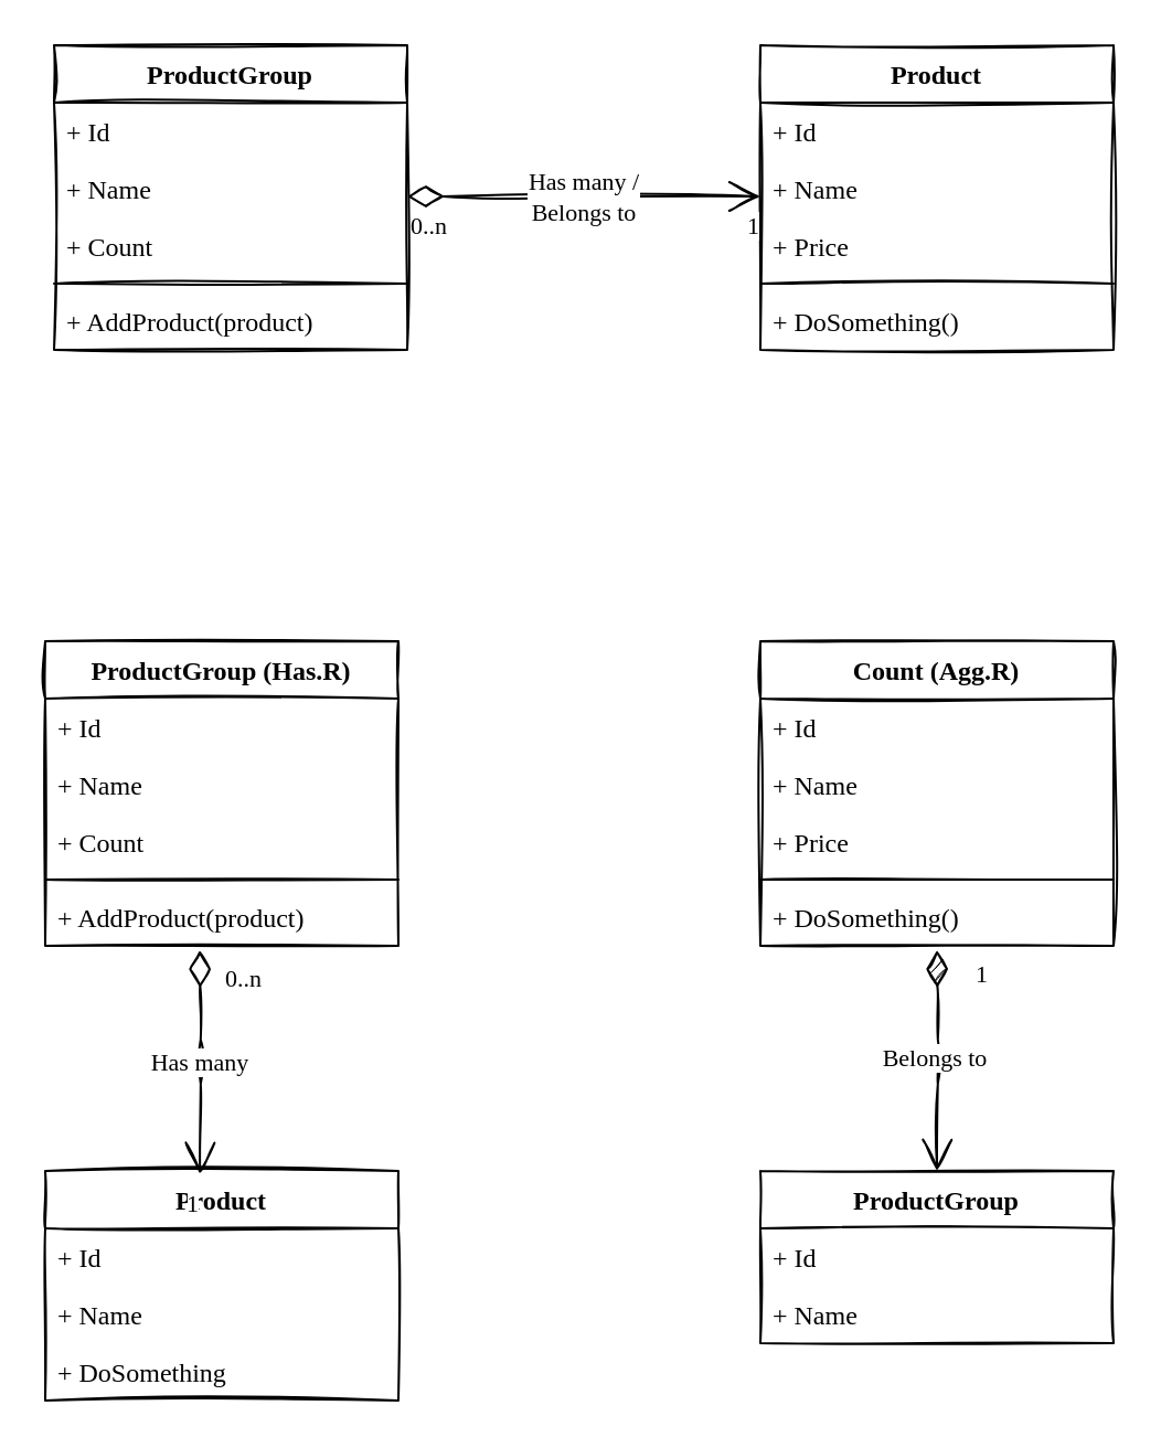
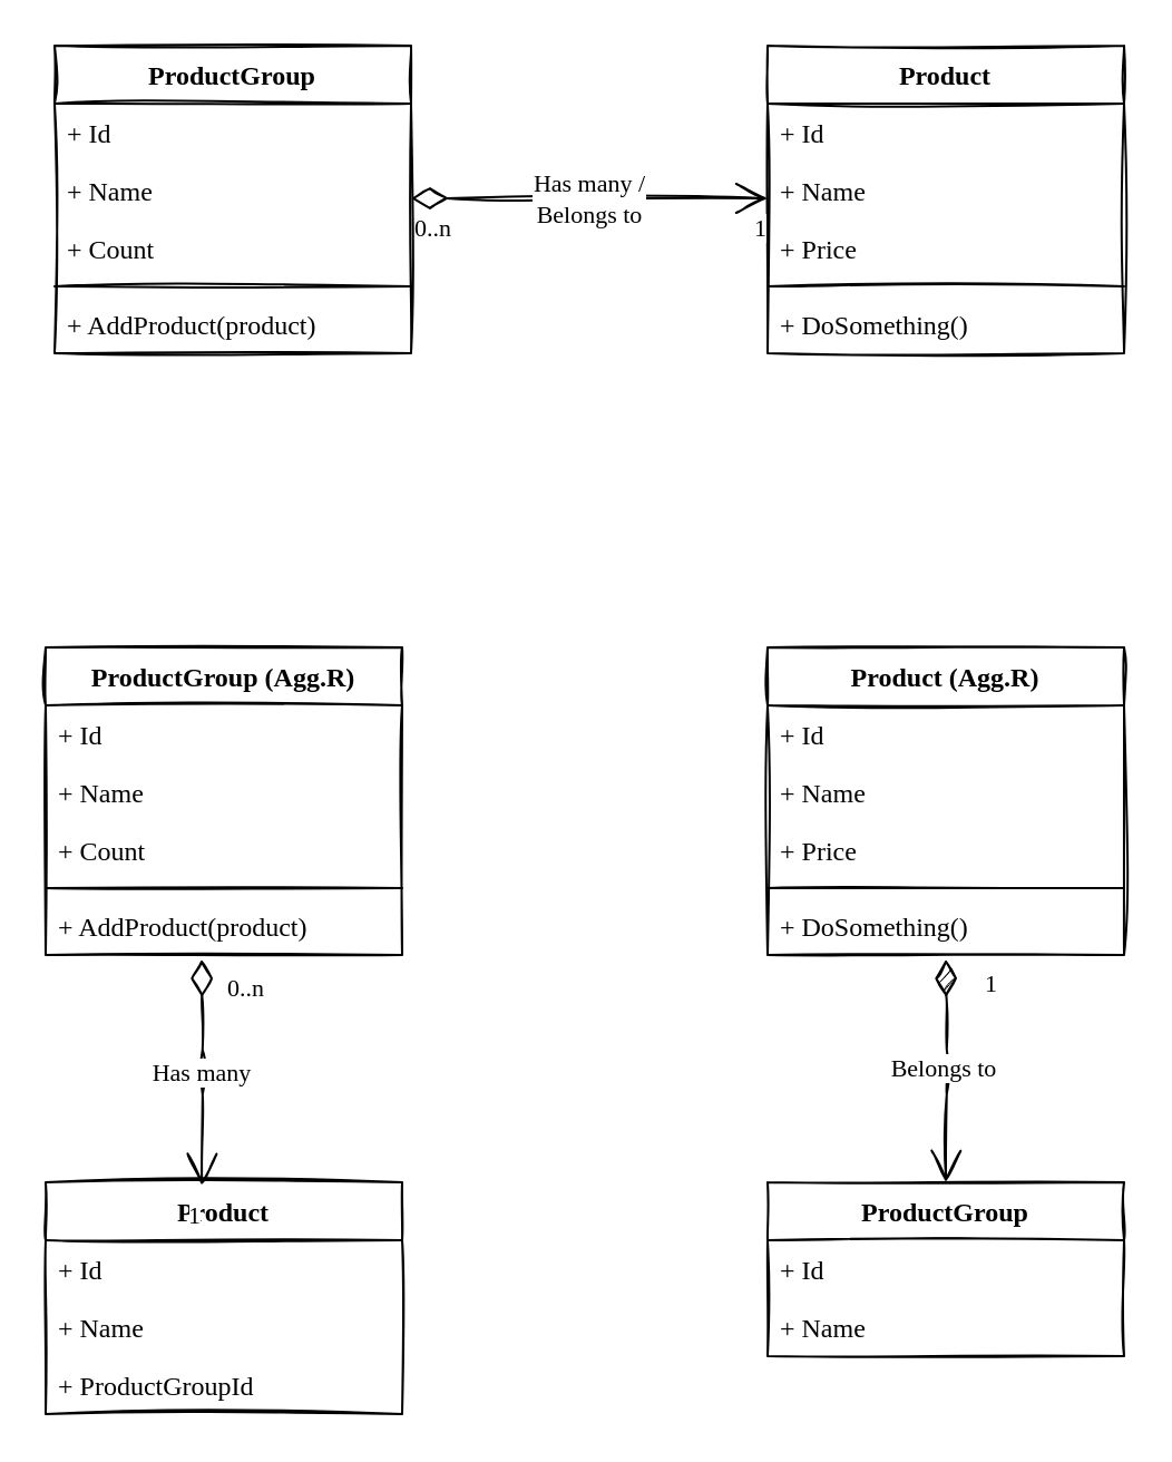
  <mxCell id="0" />
  <mxCell id="1" parent="0" />
  <mxCell id="2" value="" style="group" vertex="1" connectable="0" parent="1"><mxGeometry x="24" y="20" width="480" height="138" as="geometry" /></mxCell>
  <mxCell id="3" value="Product" style="swimlane;fontStyle=1;align=center;verticalAlign=top;childLayout=stackLayout;horizontal=1;startSize=26;horizontalStack=0;resizeParent=1;resizeParentMax=0;resizeLast=0;collapsible=1;marginBottom=0;sketch=1;fontFamily=Comic Sans MS;" vertex="1" parent="2"><mxGeometry x="320" width="160" height="138" as="geometry" /></mxCell>
  <mxCell id="4" value="+ Id" style="text;strokeColor=none;fillColor=none;align=left;verticalAlign=top;spacingLeft=4;spacingRight=4;overflow=hidden;rotatable=0;points=[[0,0.5],[1,0.5]];portConstraint=eastwest;sketch=1;fontFamily=Comic Sans MS;" vertex="1" parent="3"><mxGeometry y="26" width="160" height="26" as="geometry" /></mxCell>
  <mxCell id="5" value="+ Name" style="text;strokeColor=none;fillColor=none;align=left;verticalAlign=top;spacingLeft=4;spacingRight=4;overflow=hidden;rotatable=0;points=[[0,0.5],[1,0.5]];portConstraint=eastwest;sketch=1;fontFamily=Comic Sans MS;" vertex="1" parent="3"><mxGeometry y="52" width="160" height="26" as="geometry" /></mxCell>
  <mxCell id="6" value="+ Price" style="text;strokeColor=none;fillColor=none;align=left;verticalAlign=top;spacingLeft=4;spacingRight=4;overflow=hidden;rotatable=0;points=[[0,0.5],[1,0.5]];portConstraint=eastwest;sketch=1;fontFamily=Comic Sans MS;" vertex="1" parent="3"><mxGeometry y="78" width="160" height="26" as="geometry" /></mxCell>
  <mxCell id="7" value="" style="line;strokeWidth=1;fillColor=none;align=left;verticalAlign=middle;spacingTop=-1;spacingLeft=3;spacingRight=3;rotatable=0;labelPosition=right;points=[];portConstraint=eastwest;sketch=1;fontFamily=Comic Sans MS;" vertex="1" parent="3"><mxGeometry y="104" width="160" height="8" as="geometry" /></mxCell>
  <mxCell id="8" value="+ DoSomething()" style="text;strokeColor=none;fillColor=none;align=left;verticalAlign=top;spacingLeft=4;spacingRight=4;overflow=hidden;rotatable=0;points=[[0,0.5],[1,0.5]];portConstraint=eastwest;sketch=1;fontFamily=Comic Sans MS;" vertex="1" parent="3"><mxGeometry y="112" width="160" height="26" as="geometry" /></mxCell>
  <mxCell id="9" value="ProductGroup" style="swimlane;fontStyle=1;align=center;verticalAlign=top;childLayout=stackLayout;horizontal=1;startSize=26;horizontalStack=0;resizeParent=1;resizeParentMax=0;resizeLast=0;collapsible=1;marginBottom=0;sketch=1;fontFamily=Comic Sans MS;" vertex="1" parent="2"><mxGeometry width="160" height="138" as="geometry" /></mxCell>
  <mxCell id="10" value="+ Id" style="text;strokeColor=none;fillColor=none;align=left;verticalAlign=top;spacingLeft=4;spacingRight=4;overflow=hidden;rotatable=0;points=[[0,0.5],[1,0.5]];portConstraint=eastwest;sketch=1;fontFamily=Comic Sans MS;" vertex="1" parent="9"><mxGeometry y="26" width="160" height="26" as="geometry" /></mxCell>
  <mxCell id="11" value="+ Name" style="text;strokeColor=none;fillColor=none;align=left;verticalAlign=top;spacingLeft=4;spacingRight=4;overflow=hidden;rotatable=0;points=[[0,0.5],[1,0.5]];portConstraint=eastwest;sketch=1;fontFamily=Comic Sans MS;" vertex="1" parent="9"><mxGeometry y="52" width="160" height="26" as="geometry" /></mxCell>
  <mxCell id="12" value="+ Count" style="text;strokeColor=none;fillColor=none;align=left;verticalAlign=top;spacingLeft=4;spacingRight=4;overflow=hidden;rotatable=0;points=[[0,0.5],[1,0.5]];portConstraint=eastwest;sketch=1;fontFamily=Comic Sans MS;" vertex="1" parent="9"><mxGeometry y="78" width="160" height="26" as="geometry" /></mxCell>
  <mxCell id="13" value="" style="line;strokeWidth=1;fillColor=none;align=left;verticalAlign=middle;spacingTop=-1;spacingLeft=3;spacingRight=3;rotatable=0;labelPosition=right;points=[];portConstraint=eastwest;sketch=1;fontFamily=Comic Sans MS;" vertex="1" parent="9"><mxGeometry y="104" width="160" height="8" as="geometry" /></mxCell>
  <mxCell id="14" value="+ AddProduct(product)" style="text;strokeColor=none;fillColor=none;align=left;verticalAlign=top;spacingLeft=4;spacingRight=4;overflow=hidden;rotatable=0;points=[[0,0.5],[1,0.5]];portConstraint=eastwest;sketch=1;fontFamily=Comic Sans MS;" vertex="1" parent="9"><mxGeometry y="112" width="160" height="26" as="geometry" /></mxCell>
  <mxCell id="15" value="Has many /&lt;br&gt;Belongs to" style="endArrow=open;html=1;endSize=12;startArrow=diamondThin;startSize=14;startFill=0;edgeStyle=orthogonalEdgeStyle;sketch=1;fontFamily=Comic Sans MS;" edge="1" parent="2"><mxGeometry relative="1" as="geometry"><mxPoint x="160" y="68.5" as="sourcePoint" /><mxPoint x="320" y="68.5" as="targetPoint" /></mxGeometry></mxCell>
  <mxCell id="16" value="0..n" style="edgeLabel;resizable=0;html=1;align=left;verticalAlign=top;sketch=1;fontFamily=Comic Sans MS;" connectable="0" vertex="1" parent="15"><mxGeometry x="-1" relative="1" as="geometry" /></mxCell>
  <mxCell id="17" value="1" style="edgeLabel;resizable=0;html=1;align=right;verticalAlign=top;sketch=1;fontFamily=Comic Sans MS;" connectable="0" vertex="1" parent="15"><mxGeometry x="1" relative="1" as="geometry" /></mxCell>
  <mxCell id="18" value="" style="group" vertex="1" connectable="0" parent="1"><mxGeometry x="20" y="290" width="160" height="344" as="geometry" /></mxCell>
  <mxCell id="19" value="Product" style="swimlane;fontStyle=1;align=center;verticalAlign=top;childLayout=stackLayout;horizontal=1;startSize=26;horizontalStack=0;resizeParent=1;resizeParentMax=0;resizeLast=0;collapsible=1;marginBottom=0;sketch=1;fontFamily=Comic Sans MS;" vertex="1" parent="18"><mxGeometry y="240" width="160" height="104" as="geometry" /></mxCell>
  <mxCell id="20" value="+ Id" style="text;strokeColor=none;fillColor=none;align=left;verticalAlign=top;spacingLeft=4;spacingRight=4;overflow=hidden;rotatable=0;points=[[0,0.5],[1,0.5]];portConstraint=eastwest;sketch=1;fontFamily=Comic Sans MS;" vertex="1" parent="19"><mxGeometry y="26" width="160" height="26" as="geometry" /></mxCell>
  <mxCell id="21" value="+ Name" style="text;strokeColor=none;fillColor=none;align=left;verticalAlign=top;spacingLeft=4;spacingRight=4;overflow=hidden;rotatable=0;points=[[0,0.5],[1,0.5]];portConstraint=eastwest;sketch=1;fontFamily=Comic Sans MS;" vertex="1" parent="19"><mxGeometry y="52" width="160" height="26" as="geometry" /></mxCell>
- <mxCell id="22" value="+ DoSomething" style="text;strokeColor=none;fillColor=none;align=left;verticalAlign=top;spacingLeft=4;spacingRight=4;overflow=hidden;rotatable=0;points=[[0,0.5],[1,0.5]];portConstraint=eastwest;sketch=1;fontFamily=Comic Sans MS;" vertex="1" parent="19"><mxGeometry y="78" width="160" height="26" as="geometry" /></mxCell>
- <mxCell id="23" value="ProductGroup (Has.R)" style="swimlane;fontStyle=1;align=center;verticalAlign=top;childLayout=stackLayout;horizontal=1;startSize=26;horizontalStack=0;resizeParent=1;resizeParentMax=0;resizeLast=0;collapsible=1;marginBottom=0;sketch=1;fontFamily=Comic Sans MS;" vertex="1" parent="18"><mxGeometry width="160" height="138" as="geometry" /></mxCell>
+ <mxCell id="22" value="+ ProductGroupId" style="text;strokeColor=none;fillColor=none;align=left;verticalAlign=top;spacingLeft=4;spacingRight=4;overflow=hidden;rotatable=0;points=[[0,0.5],[1,0.5]];portConstraint=eastwest;sketch=1;fontFamily=Comic Sans MS;" vertex="1" parent="19"><mxGeometry y="78" width="160" height="26" as="geometry" /></mxCell>
+ <mxCell id="23" value="ProductGroup (Agg.R)" style="swimlane;fontStyle=1;align=center;verticalAlign=top;childLayout=stackLayout;horizontal=1;startSize=26;horizontalStack=0;resizeParent=1;resizeParentMax=0;resizeLast=0;collapsible=1;marginBottom=0;sketch=1;fontFamily=Comic Sans MS;" vertex="1" parent="18"><mxGeometry width="160" height="138" as="geometry" /></mxCell>
  <mxCell id="24" value="+ Id" style="text;strokeColor=none;fillColor=none;align=left;verticalAlign=top;spacingLeft=4;spacingRight=4;overflow=hidden;rotatable=0;points=[[0,0.5],[1,0.5]];portConstraint=eastwest;sketch=1;fontFamily=Comic Sans MS;" vertex="1" parent="23"><mxGeometry y="26" width="160" height="26" as="geometry" /></mxCell>
  <mxCell id="25" value="+ Name" style="text;strokeColor=none;fillColor=none;align=left;verticalAlign=top;spacingLeft=4;spacingRight=4;overflow=hidden;rotatable=0;points=[[0,0.5],[1,0.5]];portConstraint=eastwest;sketch=1;fontFamily=Comic Sans MS;" vertex="1" parent="23"><mxGeometry y="52" width="160" height="26" as="geometry" /></mxCell>
  <mxCell id="26" value="+ Count" style="text;strokeColor=none;fillColor=none;align=left;verticalAlign=top;spacingLeft=4;spacingRight=4;overflow=hidden;rotatable=0;points=[[0,0.5],[1,0.5]];portConstraint=eastwest;sketch=1;fontFamily=Comic Sans MS;" vertex="1" parent="23"><mxGeometry y="78" width="160" height="26" as="geometry" /></mxCell>
  <mxCell id="27" value="" style="line;strokeWidth=1;fillColor=none;align=left;verticalAlign=middle;spacingTop=-1;spacingLeft=3;spacingRight=3;rotatable=0;labelPosition=right;points=[];portConstraint=eastwest;sketch=1;fontFamily=Comic Sans MS;" vertex="1" parent="23"><mxGeometry y="104" width="160" height="8" as="geometry" /></mxCell>
  <mxCell id="28" value="+ AddProduct(product)" style="text;strokeColor=none;fillColor=none;align=left;verticalAlign=top;spacingLeft=4;spacingRight=4;overflow=hidden;rotatable=0;points=[[0,0.5],[1,0.5]];portConstraint=eastwest;sketch=1;fontFamily=Comic Sans MS;" vertex="1" parent="23"><mxGeometry y="112" width="160" height="26" as="geometry" /></mxCell>
  <mxCell id="29" value="Has many" style="endArrow=open;html=1;endSize=12;startArrow=diamondThin;startSize=14;startFill=0;edgeStyle=orthogonalEdgeStyle;entryX=0.438;entryY=0.013;entryDx=0;entryDy=0;entryPerimeter=0;sketch=1;fontFamily=Comic Sans MS;" edge="1" parent="18" target="19"><mxGeometry relative="1" as="geometry"><mxPoint x="70" y="140" as="sourcePoint" /><mxPoint x="70" y="200" as="targetPoint" /></mxGeometry></mxCell>
  <mxCell id="30" value="0..n" style="edgeLabel;resizable=0;html=1;align=left;verticalAlign=top;sketch=1;fontFamily=Comic Sans MS;" connectable="0" vertex="1" parent="29"><mxGeometry x="-1" relative="1" as="geometry"><mxPoint x="10" as="offset" /></mxGeometry></mxCell>
  <mxCell id="31" value="1" style="edgeLabel;resizable=0;html=1;align=right;verticalAlign=top;sketch=1;fontFamily=Comic Sans MS;" connectable="0" vertex="1" parent="29"><mxGeometry x="1" relative="1" as="geometry" /></mxCell>
  <mxCell id="32" value="" style="group" vertex="1" connectable="0" parent="1"><mxGeometry x="344" y="290" width="160" height="318" as="geometry" /></mxCell>
- <mxCell id="33" value="Count (Agg.R)" style="swimlane;fontStyle=1;align=center;verticalAlign=top;childLayout=stackLayout;horizontal=1;startSize=26;horizontalStack=0;resizeParent=1;resizeParentMax=0;resizeLast=0;collapsible=1;marginBottom=0;sketch=1;fontFamily=Comic Sans MS;" vertex="1" parent="32"><mxGeometry width="160" height="138" as="geometry" /></mxCell>
+ <mxCell id="33" value="Product (Agg.R)" style="swimlane;fontStyle=1;align=center;verticalAlign=top;childLayout=stackLayout;horizontal=1;startSize=26;horizontalStack=0;resizeParent=1;resizeParentMax=0;resizeLast=0;collapsible=1;marginBottom=0;sketch=1;fontFamily=Comic Sans MS;" vertex="1" parent="32"><mxGeometry width="160" height="138" as="geometry" /></mxCell>
  <mxCell id="34" value="+ Id" style="text;strokeColor=none;fillColor=none;align=left;verticalAlign=top;spacingLeft=4;spacingRight=4;overflow=hidden;rotatable=0;points=[[0,0.5],[1,0.5]];portConstraint=eastwest;sketch=1;fontFamily=Comic Sans MS;" vertex="1" parent="33"><mxGeometry y="26" width="160" height="26" as="geometry" /></mxCell>
  <mxCell id="35" value="+ Name" style="text;strokeColor=none;fillColor=none;align=left;verticalAlign=top;spacingLeft=4;spacingRight=4;overflow=hidden;rotatable=0;points=[[0,0.5],[1,0.5]];portConstraint=eastwest;sketch=1;fontFamily=Comic Sans MS;" vertex="1" parent="33"><mxGeometry y="52" width="160" height="26" as="geometry" /></mxCell>
  <mxCell id="36" value="+ Price" style="text;strokeColor=none;fillColor=none;align=left;verticalAlign=top;spacingLeft=4;spacingRight=4;overflow=hidden;rotatable=0;points=[[0,0.5],[1,0.5]];portConstraint=eastwest;sketch=1;fontFamily=Comic Sans MS;" vertex="1" parent="33"><mxGeometry y="78" width="160" height="26" as="geometry" /></mxCell>
  <mxCell id="37" value="" style="line;strokeWidth=1;fillColor=none;align=left;verticalAlign=middle;spacingTop=-1;spacingLeft=3;spacingRight=3;rotatable=0;labelPosition=right;points=[];portConstraint=eastwest;sketch=1;fontFamily=Comic Sans MS;" vertex="1" parent="33"><mxGeometry y="104" width="160" height="8" as="geometry" /></mxCell>
  <mxCell id="38" value="+ DoSomething()" style="text;strokeColor=none;fillColor=none;align=left;verticalAlign=top;spacingLeft=4;spacingRight=4;overflow=hidden;rotatable=0;points=[[0,0.5],[1,0.5]];portConstraint=eastwest;sketch=1;fontFamily=Comic Sans MS;" vertex="1" parent="33"><mxGeometry y="112" width="160" height="26" as="geometry" /></mxCell>
  <mxCell id="39" value="ProductGroup" style="swimlane;fontStyle=1;align=center;verticalAlign=top;childLayout=stackLayout;horizontal=1;startSize=26;horizontalStack=0;resizeParent=1;resizeParentMax=0;resizeLast=0;collapsible=1;marginBottom=0;sketch=1;fontFamily=Comic Sans MS;" vertex="1" parent="32"><mxGeometry y="240" width="160" height="78" as="geometry" /></mxCell>
  <mxCell id="40" value="+ Id" style="text;strokeColor=none;fillColor=none;align=left;verticalAlign=top;spacingLeft=4;spacingRight=4;overflow=hidden;rotatable=0;points=[[0,0.5],[1,0.5]];portConstraint=eastwest;sketch=1;fontFamily=Comic Sans MS;" vertex="1" parent="39"><mxGeometry y="26" width="160" height="26" as="geometry" /></mxCell>
  <mxCell id="41" value="+ Name" style="text;strokeColor=none;fillColor=none;align=left;verticalAlign=top;spacingLeft=4;spacingRight=4;overflow=hidden;rotatable=0;points=[[0,0.5],[1,0.5]];portConstraint=eastwest;sketch=1;fontFamily=Comic Sans MS;" vertex="1" parent="39"><mxGeometry y="52" width="160" height="26" as="geometry" /></mxCell>
  <mxCell id="42" value="1" style="endArrow=open;html=1;endSize=12;startArrow=diamondThin;startSize=14;startFill=1;edgeStyle=orthogonalEdgeStyle;align=left;verticalAlign=bottom;entryX=0.5;entryY=0;entryDx=0;entryDy=0;sketch=1;fontFamily=Comic Sans MS;" edge="1" parent="32" target="39"><mxGeometry x="-0.6" y="16" relative="1" as="geometry"><mxPoint x="80" y="140" as="sourcePoint" /><mxPoint x="160" y="150" as="targetPoint" /><mxPoint as="offset" /></mxGeometry></mxCell>
  <mxCell id="43" value="Belongs to" style="edgeLabel;html=1;align=center;verticalAlign=middle;resizable=0;points=[];sketch=1;fontFamily=Comic Sans MS;" vertex="1" connectable="0" parent="42"><mxGeometry x="-0.054" y="-2" relative="1" as="geometry"><mxPoint as="offset" /></mxGeometry></mxCell>
